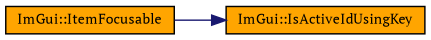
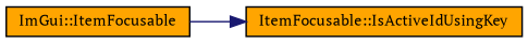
  digraph {
    rankdir=RL
    fontname="PT Serif"
    node [color=black fillcolor=orange fontname="PT Serif" fontsize=10 shape=record style=filled]
-   n1 [fontcolor=black height=0.2 label="ImGui::IsActiveIdUsingKey" width=0.4]
+   n1 [fontcolor=black height=0.2 label="ItemFocusable::IsActiveIdUsingKey" width=0.4]
    n2 [height=0.2 label="ImGui::ItemFocusable" width=0.4]
    n1 -> n2 [color=midnightblue dir=back fontname="PT Serif" fontsize=10 labelfontname=Helvetica labelfontsize=10 style=solid]
  }
